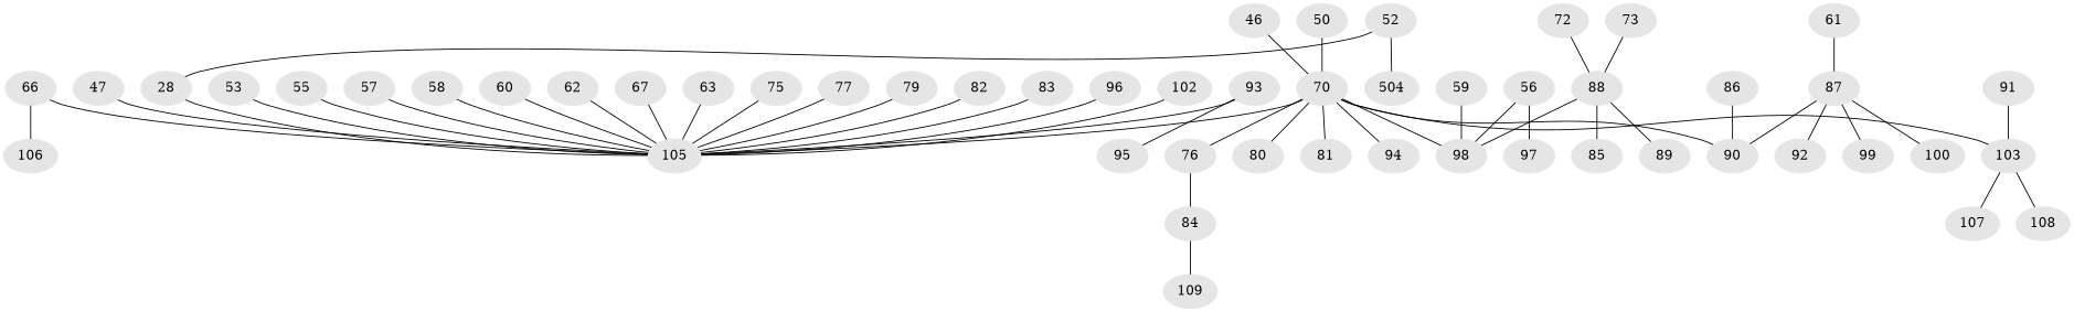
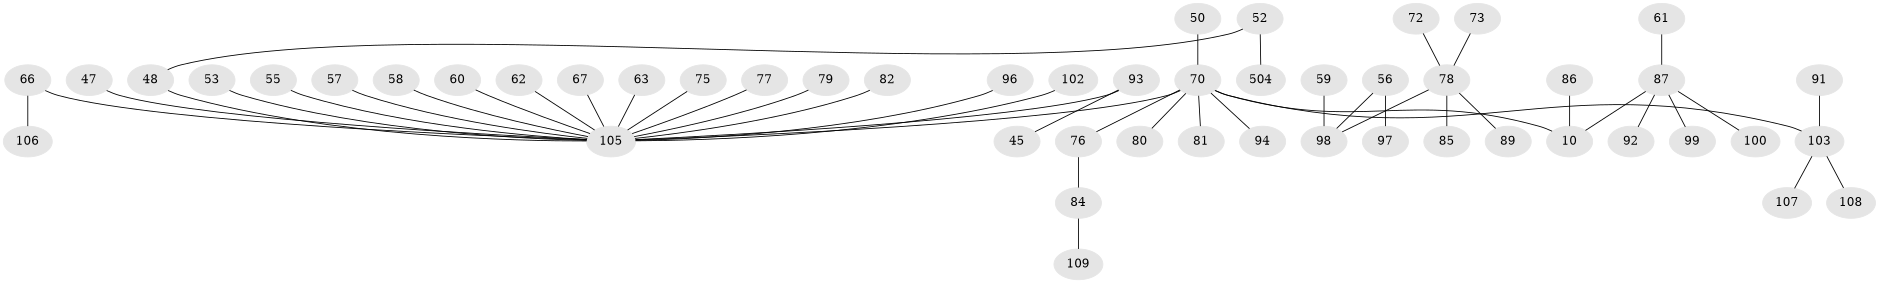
  graph {
    node [color=gray90 style=filled]
    70 [super="+17+64+30+43"]
    105 [super="+32+49+74+33+68+38+88+44"]
    98 [super="+16"]
    76
    80
    81
-   90 [super="+35+42"]
+   90 [super="+35+42" label=10]
    94
    103 [super="+54"]
-   46
    47
-   48 [label=28]
+   48
    50
    52
    n15 [label=504]
    53
    55
    56
    97
    57
    58
    59
    60
    87 [super="+71"]
    92
    99
    100
    61
    62
    66
    106
    67
    n33 [label=63]
    84
    107
    108
-   78 [super="+51" label=88]
+   78 [super="+51"]
    85
    89
    72
    73
    75
    109
    77
    79
    82
-   83
    86
    91
    93 [super="+63"]
-   95
+   95 [label=45]
    96
    102
    70 -- 105
-   70 -- 98
    70 -- 76
    70 -- 80
    70 -- 81
    70 -- 90
    70 -- 94
    70 -- 103
    76 -- 84
    103 -- 107
    103 -- 108
-   46 -- 70
    47 -- 105
    48 -- 105
    50 -- 70
    52 -- 48
    52 -- n15
    53 -- 105
    55 -- 105
    56 -- 98
    56 -- 97
    57 -- 105
    58 -- 105
    59 -- 98
    60 -- 105
    87 -- 90
    87 -- 92
    87 -- 99
    87 -- 100
    61 -- 87
    62 -- 105
    66 -- 105
    66 -- 106
    67 -- 105
    n33 -- 105
    84 -- 109
    78 -- 98
    78 -- 85
    78 -- 89
    72 -- 78
    73 -- 78
    75 -- 105
    77 -- 105
    79 -- 105
    82 -- 105
-   83 -- 105
    86 -- 90
    91 -- 103
    93 -- 105
    93 -- 95
    96 -- 105
    102 -- 105
  }
